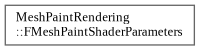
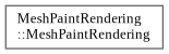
  digraph {
    rankdir=LR
    fontname="Liberation Serif"
-   n1 [color=grey40 fillcolor=white fontname="Liberation Serif" fontsize=10 height=0.2 label="MeshPaintRendering\l::FMeshPaintShaderParameters" shape=box style=filled width=0.4]
+   n1 [color=grey40 fillcolor=white fontname="Liberation Serif" fontsize=10 height=0.2 label="MeshPaintRendering\l::MeshPaintRendering" shape=box style=filled width=0.4]
  }
